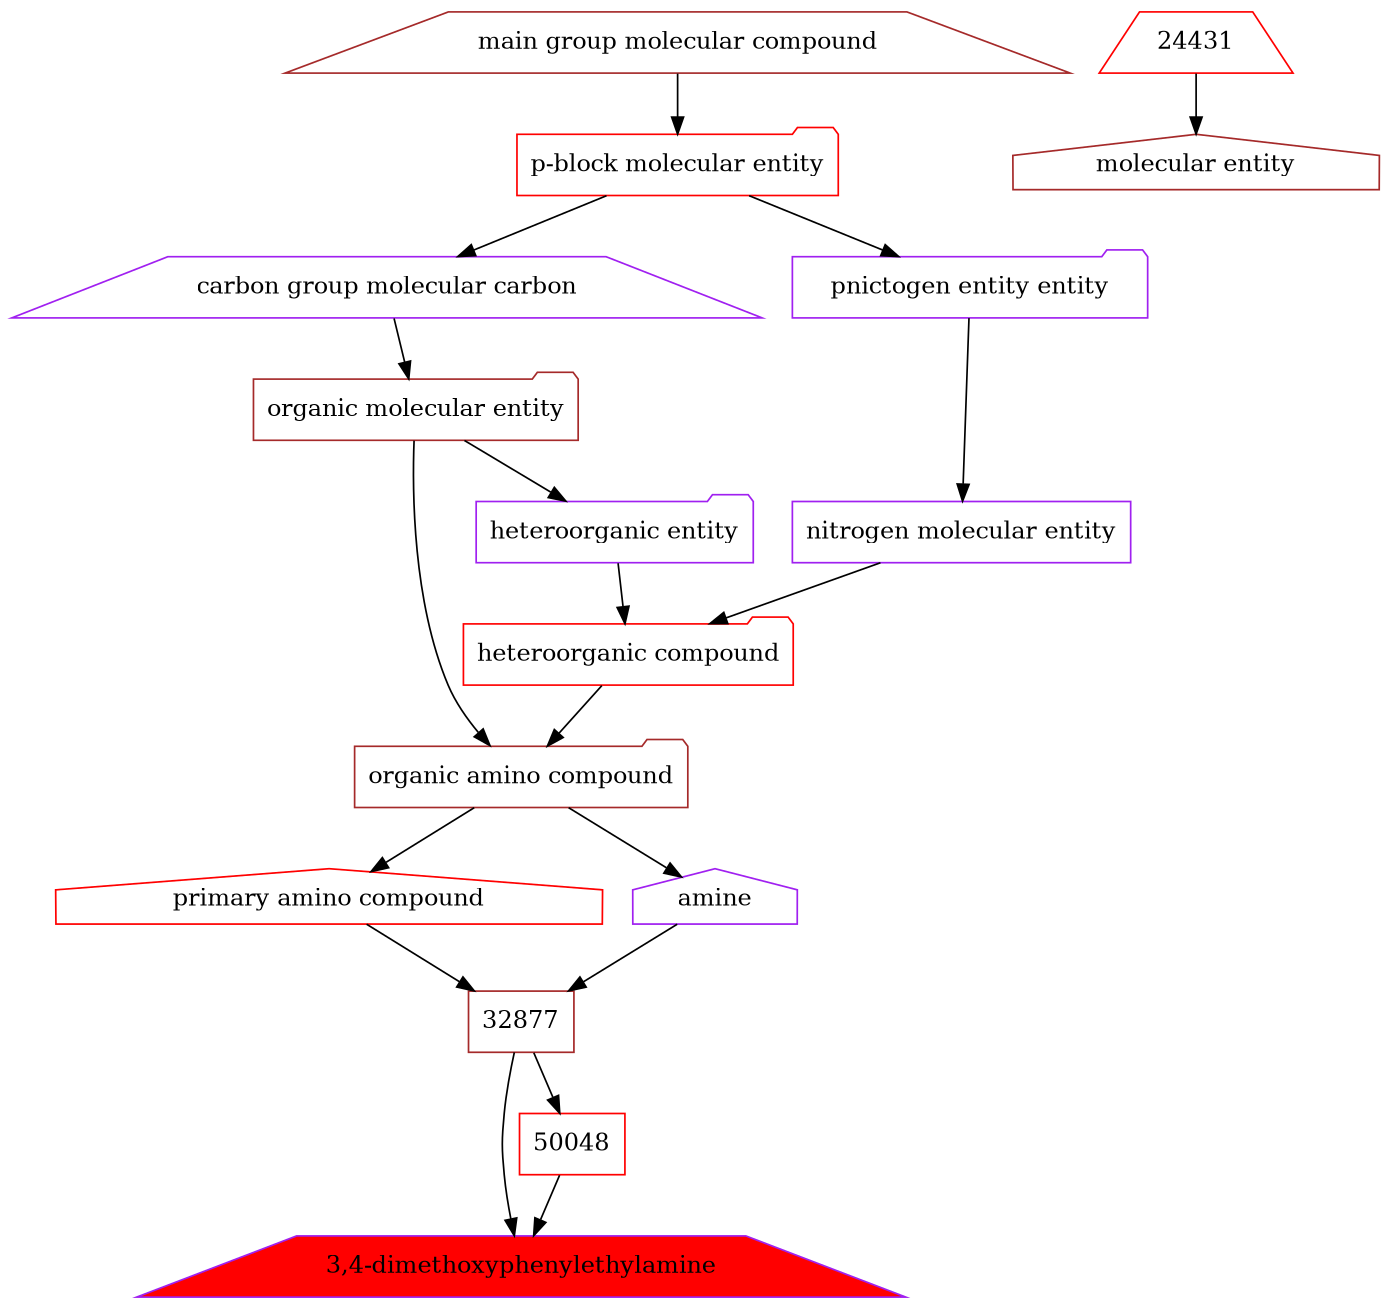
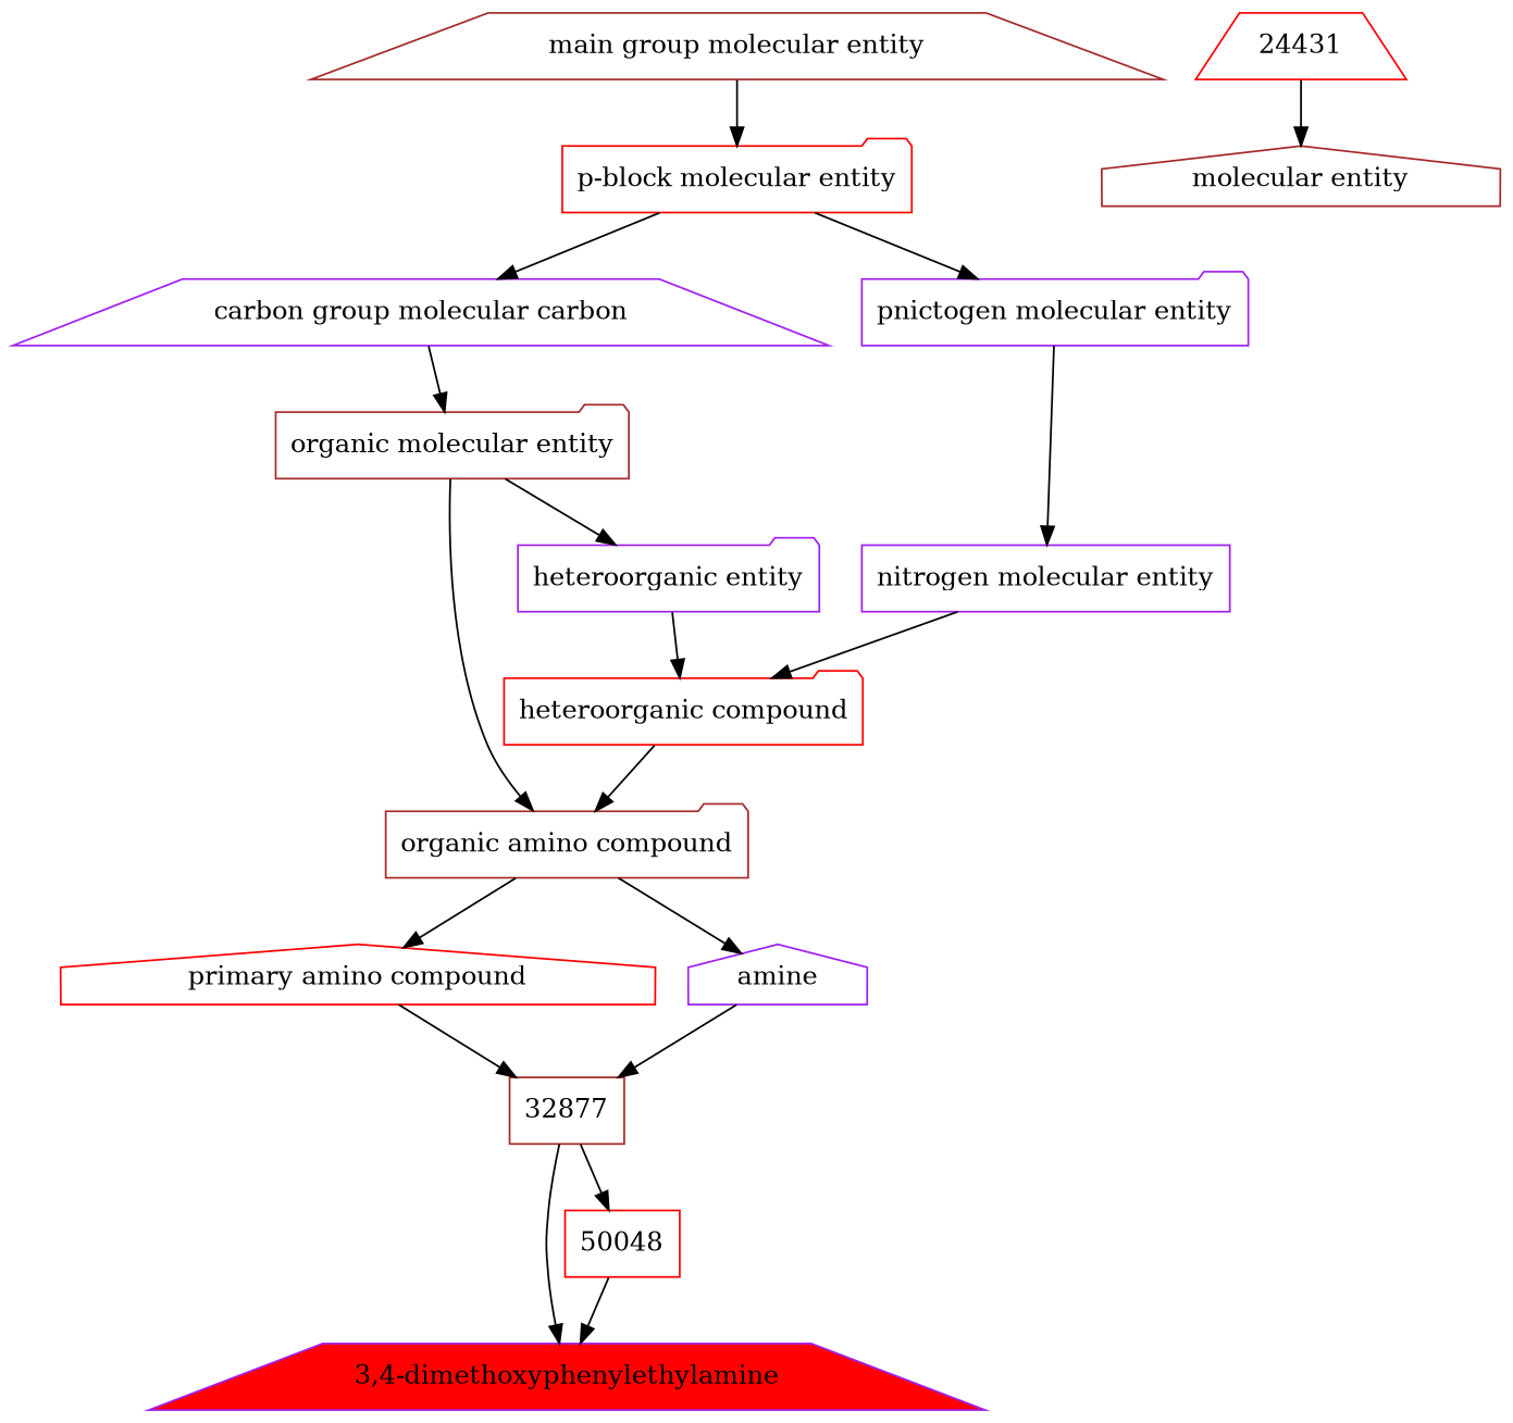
  digraph {
    node [color=purple shape=folder]
    n1 [fillcolor=red label="3,4-dimethoxyphenylethylamine" shape=trapezium style=filled]
    n2 [color=red label=50048 shape=box]
    n3 [color=brown label=32877 shape=box]
    n4 [color=red label="primary amino compound" shape=house]
    n5 [label=amine shape=house]
    n6 [color=brown label="organic amino compound"]
    n7 [color=brown label="organic molecular entity"]
    n8 [label="heteroorganic entity"]
    n9 [color=red label="heteroorganic compound"]
    n10 [label="carbon group molecular carbon" shape=trapezium]
    n11 [label="nitrogen molecular entity" shape=box]
    n12 [color=red label="p-block molecular entity"]
-   n13 [label="pnictogen entity entity"]
-   n14 [color=brown label="main group molecular compound" shape=trapezium]
+   n13 [label="pnictogen molecular entity"]
+   n14 [color=brown label="main group molecular entity" shape=trapezium]
    n15 [color=brown label="molecular entity" shape=house]
    n16 [color=red label=24431 shape=trapezium]
    n2 -> n1
    n3 -> n1
    n3 -> n2
    n4 -> n3
    n5 -> n3
    n6 -> n4
    n6 -> n5
    n7 -> n6
    n7 -> n8
    n8 -> n9
    n9 -> n6
    n10 -> n7
    n11 -> n9
    n12 -> n10
    n12 -> n13
    n13 -> n11
    n14 -> n12
    n16 -> n15
  }
